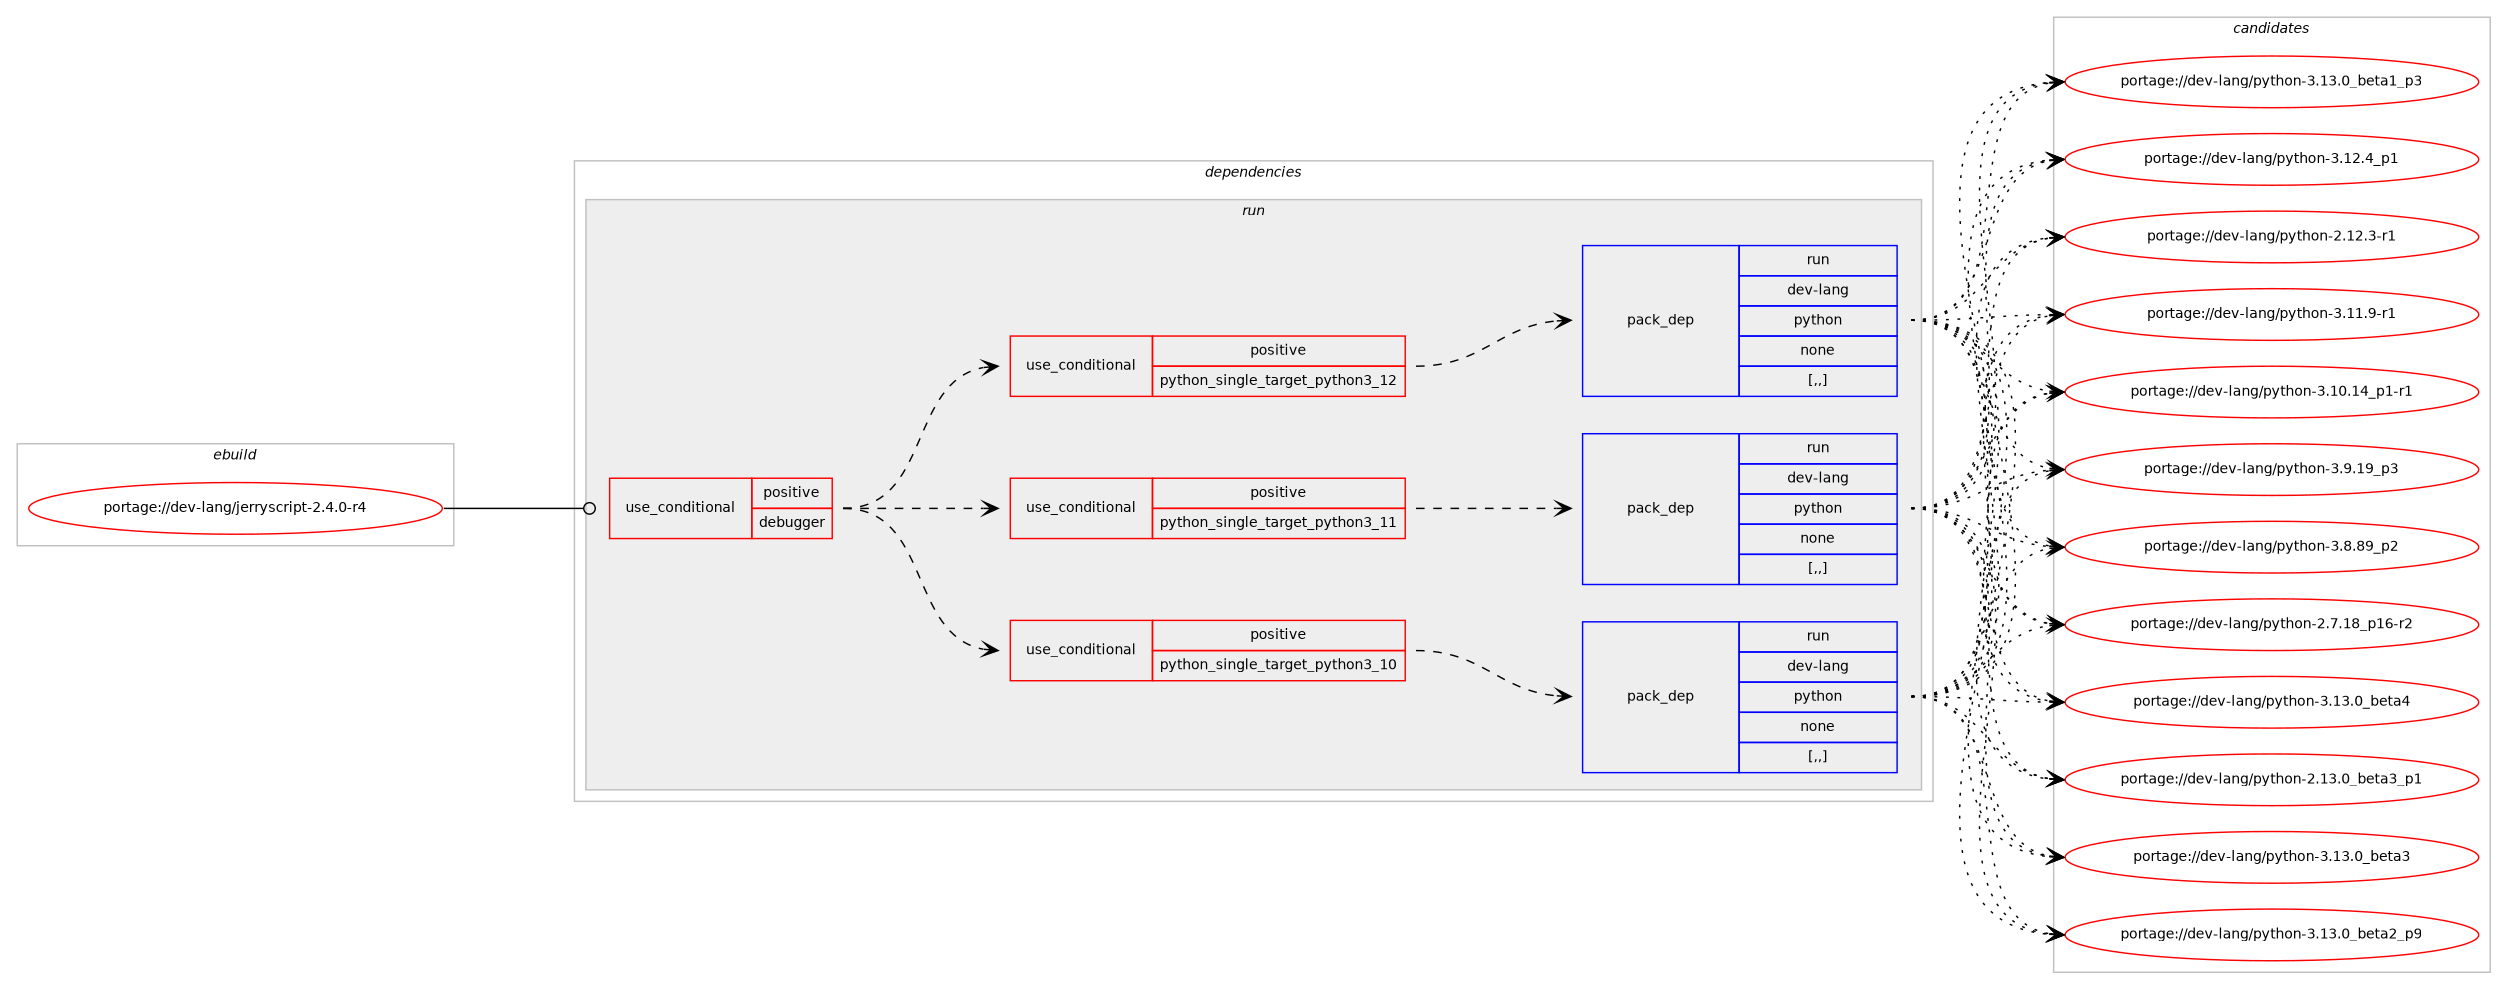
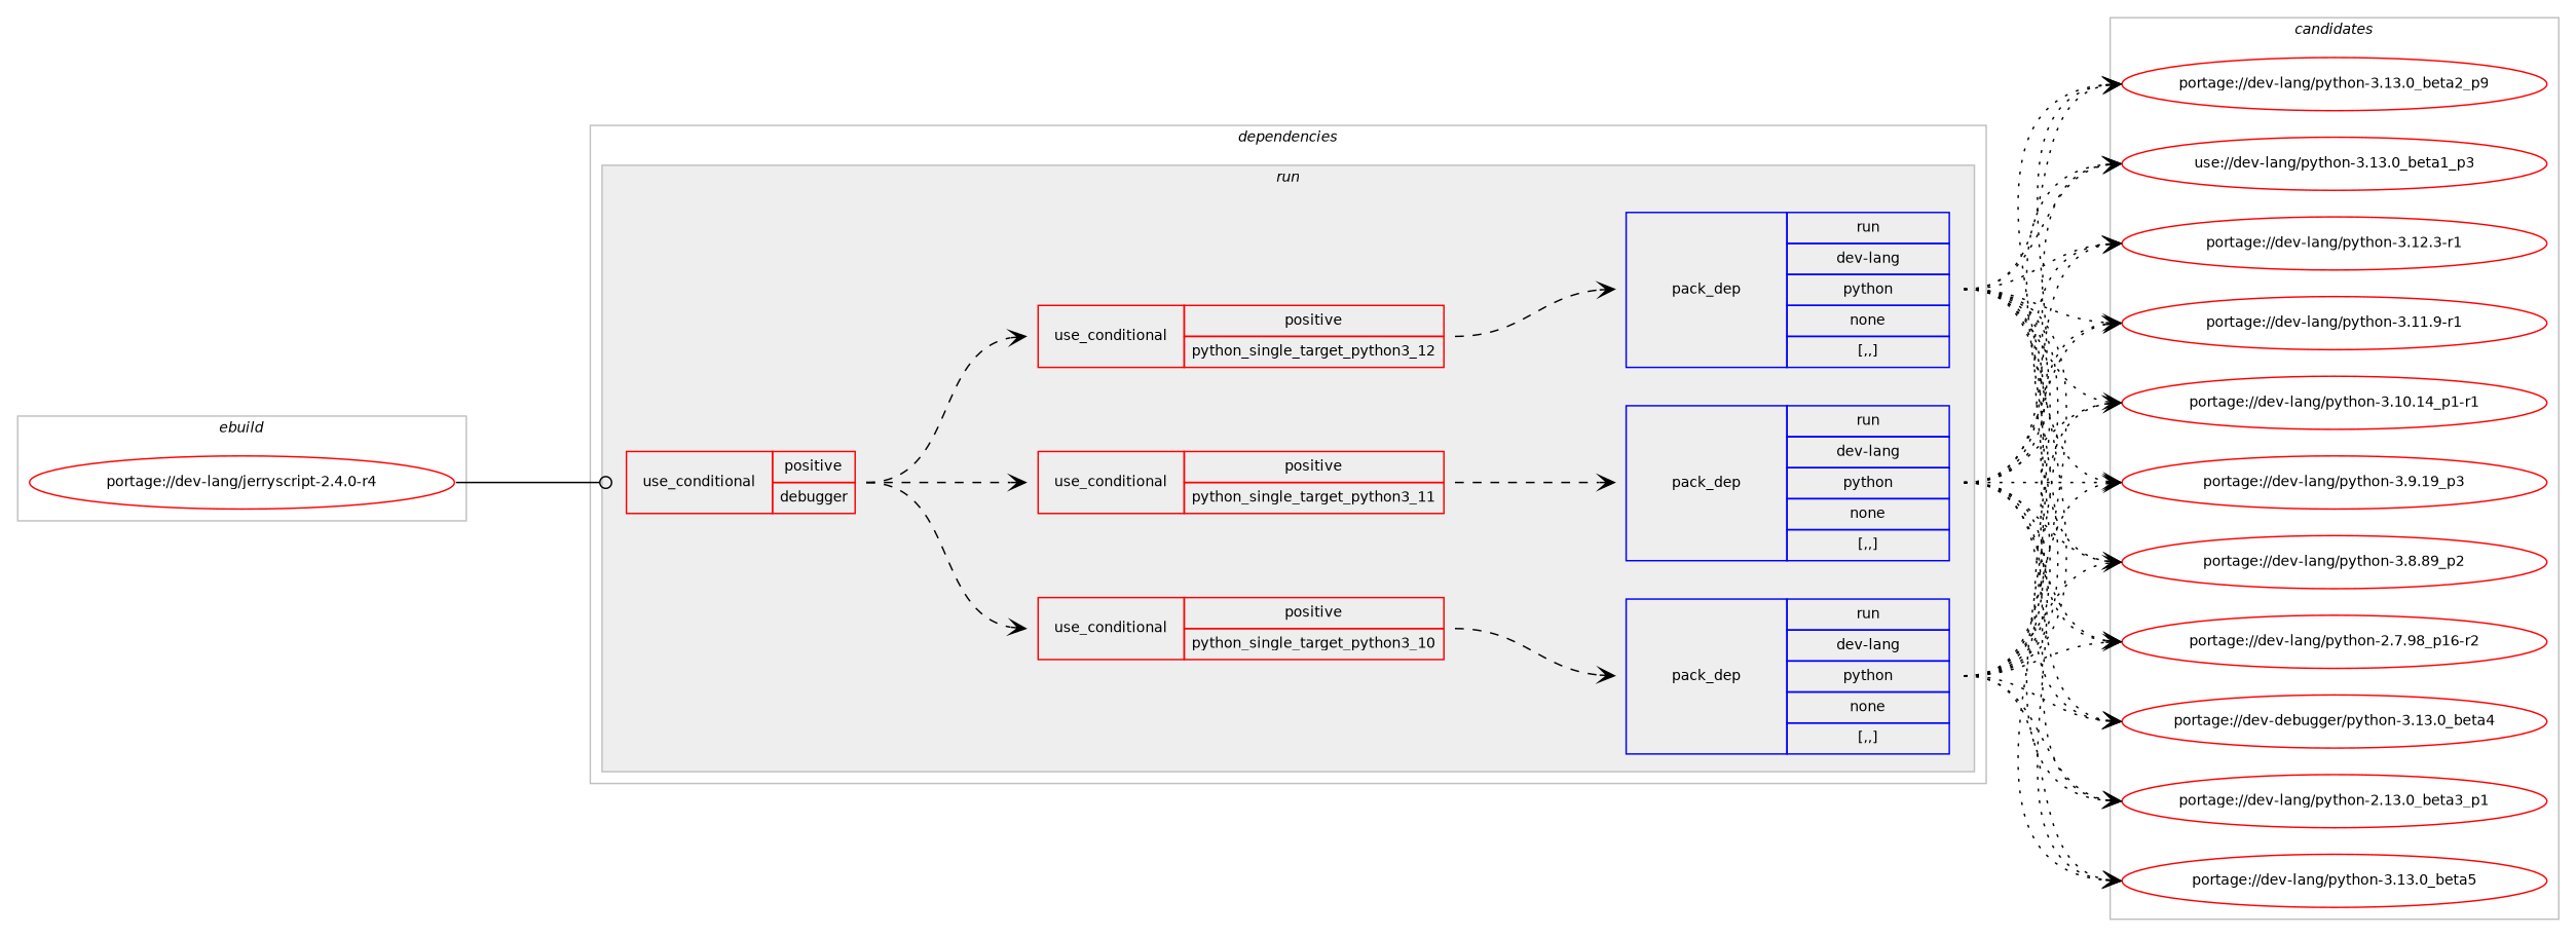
  digraph {
    compound=true
    concentrate=true
    fontname=Helvetica
    fontsize=10
    newrank=true
    rankdir=LR
    ranksep=1.5
    node [color=red fontname=Helvetica fontsize=10]
    edge [arrowhead=vee headport=w style=dotted tailport=e weight=100]
    n1 [label="portage://dev-lang/jerryscript-2.4.0-r4" width=4]
    n2 [color=blue label=<<TABLE BORDER="0" CELLBORDER="1" CELLSPACING="0" CELLPADDING="4" WIDTH="220"><TR><TD ROWSPAN="6" CELLPADDING="30">pack_dep</TD></TR><TR><TD WIDTH="110">run</TD></TR><TR><TD>dev-lang</TD></TR><TR><TD>python</TD></TR><TR><TD>none</TD></TR><TR><TD>[,,]</TD></TR></TABLE>> shape=none]
    n3 [label=<<TABLE BORDER="0" CELLBORDER="1" CELLSPACING="0" CELLPADDING="4"><TR><TD ROWSPAN="3" CELLPADDING="10">use_conditional</TD></TR><TR><TD>positive</TD></TR><TR><TD>python_single_target_python3_10</TD></TR></TABLE>> shape=none]
    n4 [color=blue label=<<TABLE BORDER="0" CELLBORDER="1" CELLSPACING="0" CELLPADDING="4" WIDTH="220"><TR><TD ROWSPAN="6" CELLPADDING="30">pack_dep</TD></TR><TR><TD WIDTH="110">run</TD></TR><TR><TD>dev-lang</TD></TR><TR><TD>python</TD></TR><TR><TD>none</TD></TR><TR><TD>[,,]</TD></TR></TABLE>> shape=none]
    n5 [label=<<TABLE BORDER="0" CELLBORDER="1" CELLSPACING="0" CELLPADDING="4"><TR><TD ROWSPAN="3" CELLPADDING="10">use_conditional</TD></TR><TR><TD>positive</TD></TR><TR><TD>python_single_target_python3_11</TD></TR></TABLE>> shape=none]
    n6 [color=blue label=<<TABLE BORDER="0" CELLBORDER="1" CELLSPACING="0" CELLPADDING="4" WIDTH="220"><TR><TD ROWSPAN="6" CELLPADDING="30">pack_dep</TD></TR><TR><TD WIDTH="110">run</TD></TR><TR><TD>dev-lang</TD></TR><TR><TD>python</TD></TR><TR><TD>none</TD></TR><TR><TD>[,,]</TD></TR></TABLE>> shape=none]
    n7 [label=<<TABLE BORDER="0" CELLBORDER="1" CELLSPACING="0" CELLPADDING="4"><TR><TD ROWSPAN="3" CELLPADDING="10">use_conditional</TD></TR><TR><TD>positive</TD></TR><TR><TD>python_single_target_python3_12</TD></TR></TABLE>> shape=none]
    n8 [label=<<TABLE BORDER="0" CELLBORDER="1" CELLSPACING="0" CELLPADDING="4"><TR><TD ROWSPAN="3" CELLPADDING="10">use_conditional</TD></TR><TR><TD>positive</TD></TR><TR><TD>debugger</TD></TR></TABLE>> shape=none]
-   n9 [label="portage://dev-lang/python-3.13.0_beta4" width=4]
+   n9 [label="portage://dev-debugger/python-3.13.0_beta4" width=4]
    n10 [label="portage://dev-lang/python-2.13.0_beta3_p1" width=4]
-   n11 [label="portage://dev-lang/python-3.13.0_beta3" width=4]
+   n11 [label="portage://dev-lang/python-3.13.0_beta5" width=4]
    n12 [label="portage://dev-lang/python-3.13.0_beta2_p9" width=4]
-   n13 [label="portage://dev-lang/python-3.13.0_beta1_p3" width=4]
-   n14 [label="portage://dev-lang/python-3.12.4_p1" width=4]
-   n15 [label="portage://dev-lang/python-2.12.3-r1" width=4]
+   n13 [label="use://dev-lang/python-3.13.0_beta1_p3" width=4]
+   n15 [label="portage://dev-lang/python-3.12.3-r1" width=4]
    n16 [label="portage://dev-lang/python-3.11.9-r1" width=4]
    n17 [label="portage://dev-lang/python-3.10.14_p1-r1" width=4]
    n18 [label="portage://dev-lang/python-3.9.19_p3" width=4]
    n19 [label="portage://dev-lang/python-3.8.89_p2" width=4]
-   n20 [label="portage://dev-lang/python-2.7.18_p16-r2" width=4]
+   n20 [label="portage://dev-lang/python-2.7.98_p16-r2" width=4]
    subgraph cluster_1 {
      color=gray
      label=<<i>ebuild</i>>
      n1
    }
    subgraph cluster_2 {
      color=gray
      label=<<i>dependencies</i>>
      subgraph cluster_3 {
        color=gray
        fillcolor="#eeeeee"
        label=<<i>compile</i>>
        style=filled
      }
      subgraph cluster_4 {
        color=gray
        fillcolor="#eeeeee"
        label=<<i>compile and run</i>>
        style=filled
      }
      subgraph cluster_5 {
        color=gray
        fillcolor="#eeeeee"
        label=<<i>run</i>>
        style=filled
        subgraph sub_6 {
          color=gray
          fillcolor="#eeeeee"
          label=<<i>run</i>>
          style=filled
          n8
          subgraph sub_7 {
            color=gray
            fillcolor="#eeeeee"
            label=<<i>run</i>>
            style=filled
            n3
            subgraph sub_8 {
              color=gray
              fillcolor="#eeeeee"
              label=<<i>run</i>>
              style=filled
              n2
            }
          }
          subgraph sub_9 {
            color=gray
            fillcolor="#eeeeee"
            label=<<i>run</i>>
            style=filled
            n5
            subgraph sub_10 {
              color=gray
              fillcolor="#eeeeee"
              label=<<i>run</i>>
              style=filled
              n4
            }
          }
          subgraph sub_11 {
            color=gray
            fillcolor="#eeeeee"
            label=<<i>run</i>>
            style=filled
            n7
            subgraph sub_12 {
              color=gray
              fillcolor="#eeeeee"
              label=<<i>run</i>>
              style=filled
              n6
            }
          }
        }
      }
    }
    subgraph cluster_13 {
      color=gray
      label=<<i>candidates</i>>
      rank=same
      subgraph sub_14 {
        color=black
        label=<<i>candidates</i>>
        nodesep=1
        rank=same
        n9
        n10
        n11
        n12
        n13
-       n14
        n15
        n16
        n17
        n18
        n19
        n20
      }
      subgraph sub_15 {
        color=black
        label=<<i>candidates</i>>
        nodesep=1
        rank=same
        n9
        n10
        n11
        n12
        n13
-       n14
        n15
        n16
        n17
        n18
        n19
        n20
      }
      subgraph sub_16 {
        color=black
        label=<<i>candidates</i>>
        nodesep=1
        rank=same
        n9
        n10
        n11
        n12
        n13
-       n14
        n15
        n16
        n17
        n18
        n19
        n20
      }
    }
    n1 -> n8 [arrowhead=odot style=solid weight=20]
    n2 -> n9
    n2 -> n10
    n2 -> n11
    n2 -> n12
    n2 -> n13
-   n2 -> n14
    n2 -> n15
    n2 -> n16
    n2 -> n17
    n2 -> n18
    n2 -> n19
    n2 -> n20
    n3 -> n2 [style=dashed weight=20]
    n4 -> n9
    n4 -> n10
    n4 -> n11
    n4 -> n12
    n4 -> n13
-   n4 -> n14
    n4 -> n15
    n4 -> n16
    n4 -> n17
    n4 -> n18
    n4 -> n19
    n4 -> n20
    n5 -> n4 [style=dashed weight=20]
    n6 -> n9
    n6 -> n10
    n6 -> n11
    n6 -> n12
    n6 -> n13
-   n6 -> n14
    n6 -> n15
    n6 -> n16
    n6 -> n17
    n6 -> n18
    n6 -> n19
    n6 -> n20
    n7 -> n6 [style=dashed weight=20]
    n8 -> n3 [style=dashed weight=20]
    n8 -> n5 [style=dashed weight=20]
    n8 -> n7 [style=dashed weight=20]
  }
